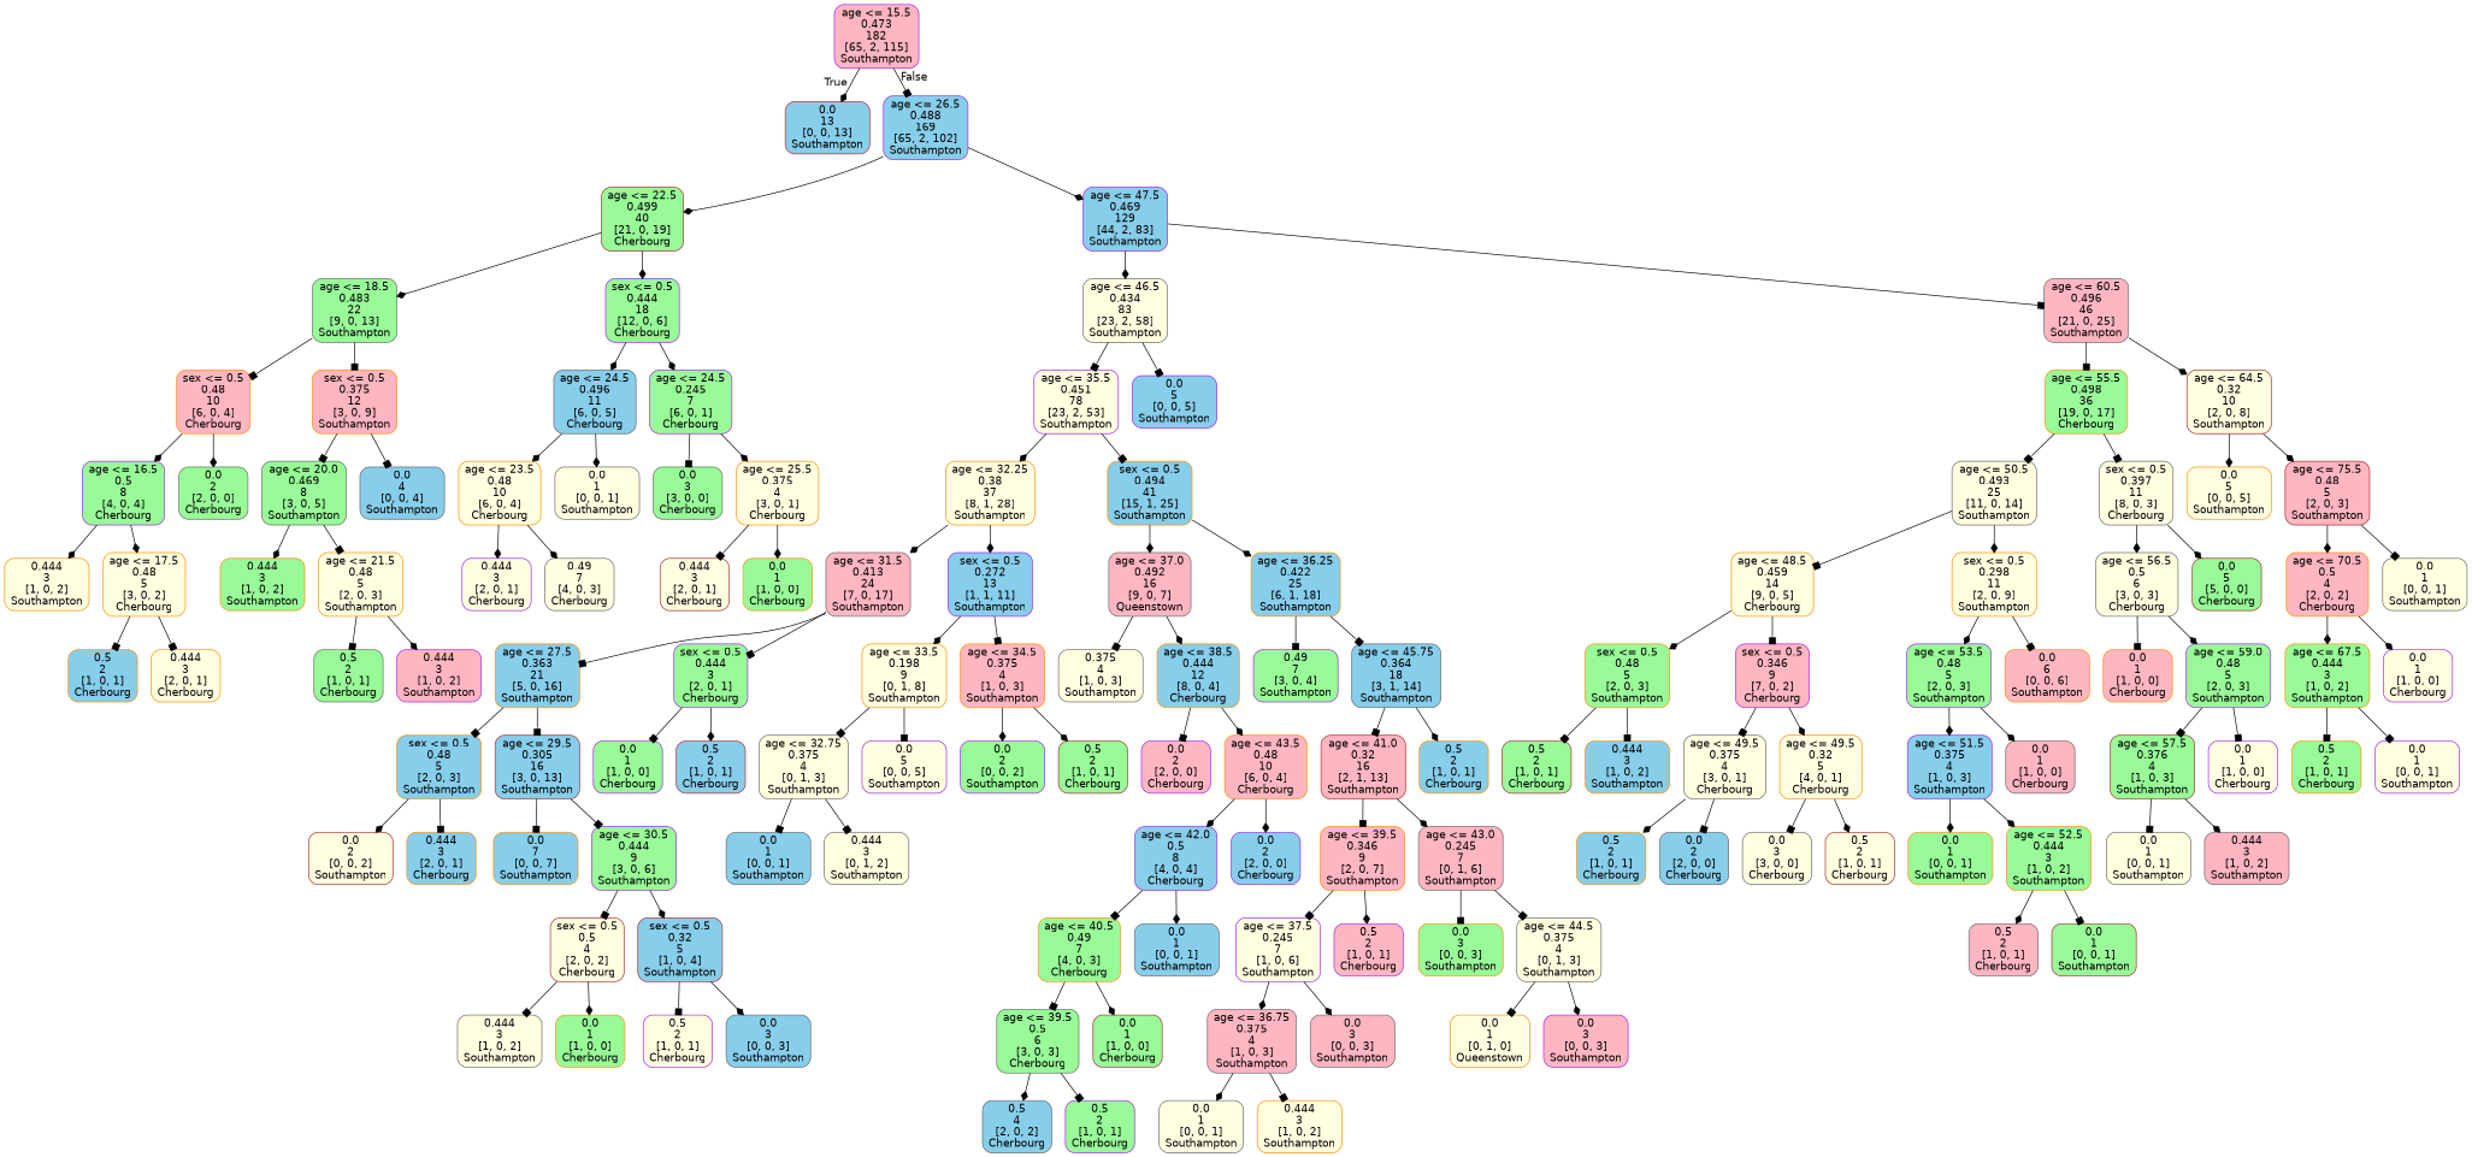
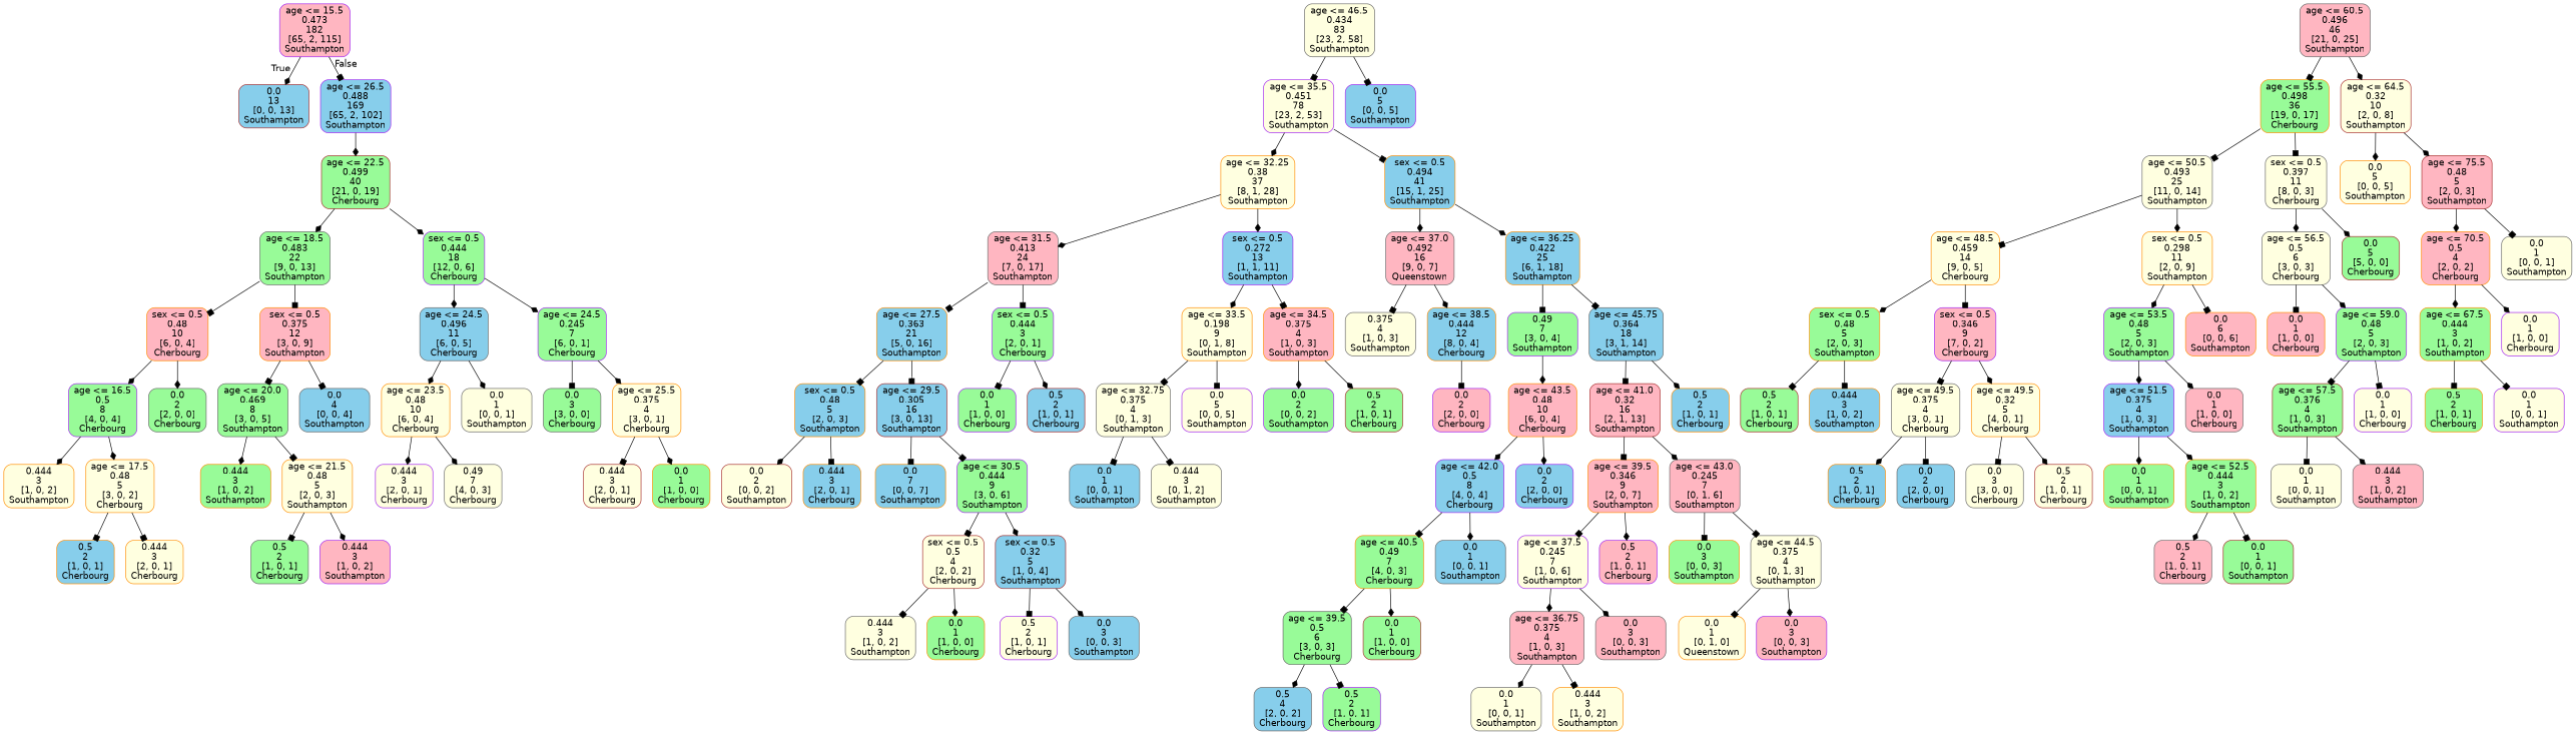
  digraph {
    fontname="DejaVu Sans"
    node [color=darkorange fillcolor=lightyellow fontname="DejaVu Sans" shape=box style="filled, rounded"]
    edge [arrowhead=diamond fontname="DejaVu Sans"]
    n1 [color=purple fillcolor=lightpink label="age <= 15.5\n0.473\n182\n[65, 2, 115]\nSouthampton"]
    n2 [color=brown fillcolor=skyblue label="0.0\n13\n[0, 0, 13]\nSouthampton"]
    n3 [color=purple fillcolor=skyblue label="age <= 26.5\n0.488\n169\n[65, 2, 102]\nSouthampton"]
    n4 [color=brown fillcolor=palegreen label="age <= 22.5\n0.499\n40\n[21, 0, 19]\nCherbourg"]
-   n5 [color=purple fillcolor=skyblue label="age <= 47.5\n0.469\n129\n[44, 2, 83]\nSouthampton"]
    n6 [color=gray40 fillcolor=palegreen label="age <= 18.5\n0.483\n22\n[9, 0, 13]\nSouthampton"]
    n7 [color=purple fillcolor=palegreen label="sex <= 0.5\n0.444\n18\n[12, 0, 6]\nCherbourg"]
    n8 [color=gray40 label="age <= 46.5\n0.434\n83\n[23, 2, 58]\nSouthampton"]
    n9 [color=gray40 fillcolor=lightpink label="age <= 60.5\n0.496\n46\n[21, 0, 25]\nSouthampton"]
    n10 [fillcolor=lightpink label="sex <= 0.5\n0.48\n10\n[6, 0, 4]\nCherbourg"]
    n11 [fillcolor=lightpink label="sex <= 0.5\n0.375\n12\n[3, 0, 9]\nSouthampton"]
    n12 [color=gray40 fillcolor=skyblue label="age <= 24.5\n0.496\n11\n[6, 0, 5]\nCherbourg"]
    n13 [color=purple fillcolor=palegreen label="age <= 24.5\n0.245\n7\n[6, 0, 1]\nCherbourg"]
    n14 [color=purple fillcolor=palegreen label="age <= 16.5\n0.5\n8\n[4, 0, 4]\nCherbourg"]
    n15 [color=gray40 fillcolor=palegreen label="0.0\n2\n[2, 0, 0]\nCherbourg"]
    n16 [color=gray40 fillcolor=palegreen label="age <= 20.0\n0.469\n8\n[3, 0, 5]\nSouthampton"]
    n17 [color=gray40 fillcolor=skyblue label="0.0\n4\n[0, 0, 4]\nSouthampton"]
    n18 [label="0.444\n3\n[1, 0, 2]\nSouthampton"]
    n19 [label="age <= 17.5\n0.48\n5\n[3, 0, 2]\nCherbourg"]
    n20 [fillcolor=skyblue label="0.5\n2\n[1, 0, 1]\nCherbourg"]
    n21 [label="0.444\n3\n[2, 0, 1]\nCherbourg"]
    n22 [fillcolor=palegreen label="0.444\n3\n[1, 0, 2]\nSouthampton"]
    n23 [label="age <= 21.5\n0.48\n5\n[2, 0, 3]\nSouthampton"]
    n24 [color=gray40 fillcolor=palegreen label="0.5\n2\n[1, 0, 1]\nCherbourg"]
    n25 [color=purple fillcolor=lightpink label="0.444\n3\n[1, 0, 2]\nSouthampton"]
    n26 [label="age <= 23.5\n0.48\n10\n[6, 0, 4]\nCherbourg"]
    n27 [color=gray40 label="0.0\n1\n[0, 0, 1]\nSouthampton"]
    n28 [color=gray40 fillcolor=palegreen label="0.0\n3\n[3, 0, 0]\nCherbourg"]
    n29 [label="age <= 25.5\n0.375\n4\n[3, 0, 1]\nCherbourg"]
    n30 [color=purple label="0.444\n3\n[2, 0, 1]\nCherbourg"]
    n31 [color=gray40 label="0.49\n7\n[4, 0, 3]\nCherbourg"]
    n32 [color=brown label="0.444\n3\n[2, 0, 1]\nCherbourg"]
    n33 [fillcolor=palegreen label="0.0\n1\n[1, 0, 0]\nCherbourg"]
    n34 [color=purple label="age <= 35.5\n0.451\n78\n[23, 2, 53]\nSouthampton"]
    n35 [color=purple fillcolor=skyblue label="0.0\n5\n[0, 0, 5]\nSouthampton"]
    n36 [fillcolor=palegreen label="age <= 55.5\n0.498\n36\n[19, 0, 17]\nCherbourg"]
    n37 [color=brown label="age <= 64.5\n0.32\n10\n[2, 0, 8]\nSouthampton"]
    n38 [label="age <= 32.25\n0.38\n37\n[8, 1, 28]\nSouthampton"]
    n39 [fillcolor=skyblue label="sex <= 0.5\n0.494\n41\n[15, 1, 25]\nSouthampton"]
    n40 [color=gray40 fillcolor=lightpink label="age <= 31.5\n0.413\n24\n[7, 0, 17]\nSouthampton"]
    n41 [color=purple fillcolor=skyblue label="sex <= 0.5\n0.272\n13\n[1, 1, 11]\nSouthampton"]
    n42 [color=gray40 fillcolor=lightpink label="age <= 37.0\n0.492\n16\n[9, 0, 7]\nQueenstown"]
    n43 [fillcolor=skyblue label="age <= 36.25\n0.422\n25\n[6, 1, 18]\nSouthampton"]
    n44 [fillcolor=skyblue label="age <= 27.5\n0.363\n21\n[5, 0, 16]\nSouthampton"]
    n45 [color=purple fillcolor=palegreen label="sex <= 0.5\n0.444\n3\n[2, 0, 1]\nCherbourg"]
    n46 [label="age <= 33.5\n0.198\n9\n[0, 1, 8]\nSouthampton"]
    n47 [fillcolor=lightpink label="age <= 34.5\n0.375\n4\n[1, 0, 3]\nSouthampton"]
    n48 [fillcolor=skyblue label="sex <= 0.5\n0.48\n5\n[2, 0, 3]\nSouthampton"]
    n49 [color=brown fillcolor=skyblue label="age <= 29.5\n0.305\n16\n[3, 0, 13]\nSouthampton"]
    n50 [color=purple fillcolor=palegreen label="0.0\n1\n[1, 0, 0]\nCherbourg"]
    n51 [color=brown fillcolor=skyblue label="0.5\n2\n[1, 0, 1]\nCherbourg"]
    n52 [color=brown label="0.0\n2\n[0, 0, 2]\nSouthampton"]
    n53 [fillcolor=skyblue label="0.444\n3\n[2, 0, 1]\nCherbourg"]
    n54 [fillcolor=skyblue label="0.0\n7\n[0, 0, 7]\nSouthampton"]
    n55 [color=purple fillcolor=palegreen label="age <= 30.5\n0.444\n9\n[3, 0, 6]\nSouthampton"]
    n56 [color=brown label="sex <= 0.5\n0.5\n4\n[2, 0, 2]\nCherbourg"]
    n57 [color=brown fillcolor=skyblue label="sex <= 0.5\n0.32\n5\n[1, 0, 4]\nSouthampton"]
    n58 [color=gray40 label="0.444\n3\n[1, 0, 2]\nSouthampton"]
    n59 [fillcolor=palegreen label="0.0\n1\n[1, 0, 0]\nCherbourg"]
    n60 [color=purple label="0.5\n2\n[1, 0, 1]\nCherbourg"]
    n61 [color=gray40 fillcolor=skyblue label="0.0\n3\n[0, 0, 3]\nSouthampton"]
    n62 [color=gray40 label="age <= 32.75\n0.375\n4\n[0, 1, 3]\nSouthampton"]
    n63 [color=purple label="0.0\n5\n[0, 0, 5]\nSouthampton"]
    n64 [color=purple fillcolor=palegreen label="0.0\n2\n[0, 0, 2]\nSouthampton"]
    n65 [color=brown fillcolor=palegreen label="0.5\n2\n[1, 0, 1]\nCherbourg"]
    n66 [color=gray40 fillcolor=skyblue label="0.0\n1\n[0, 0, 1]\nSouthampton"]
    n67 [color=gray40 label="0.444\n3\n[0, 1, 2]\nSouthampton"]
    n68 [color=gray40 label="0.375\n4\n[1, 0, 3]\nSouthampton"]
    n69 [fillcolor=skyblue label="age <= 38.5\n0.444\n12\n[8, 0, 4]\nCherbourg"]
    n70 [color=purple fillcolor=palegreen label="0.49\n7\n[3, 0, 4]\nSouthampton"]
    n71 [color=gray40 fillcolor=skyblue label="age <= 45.75\n0.364\n18\n[3, 1, 14]\nSouthampton"]
    n72 [color=purple fillcolor=lightpink label="0.0\n2\n[2, 0, 0]\nCherbourg"]
    n73 [fillcolor=lightpink label="age <= 43.5\n0.48\n10\n[6, 0, 4]\nCherbourg"]
    n74 [color=purple fillcolor=skyblue label="age <= 42.0\n0.5\n8\n[4, 0, 4]\nCherbourg"]
    n75 [color=purple fillcolor=skyblue label="0.0\n2\n[2, 0, 0]\nCherbourg"]
    n76 [fillcolor=palegreen label="age <= 40.5\n0.49\n7\n[4, 0, 3]\nCherbourg"]
    n77 [color=gray40 fillcolor=skyblue label="0.0\n1\n[0, 0, 1]\nSouthampton"]
    n78 [color=gray40 fillcolor=palegreen label="age <= 39.5\n0.5\n6\n[3, 0, 3]\nCherbourg"]
    n79 [color=brown fillcolor=palegreen label="0.0\n1\n[1, 0, 0]\nCherbourg"]
    n80 [color=gray40 fillcolor=skyblue label="0.5\n4\n[2, 0, 2]\nCherbourg"]
    n81 [color=purple fillcolor=palegreen label="0.5\n2\n[1, 0, 1]\nCherbourg"]
    n82 [color=brown fillcolor=lightpink label="age <= 41.0\n0.32\n16\n[2, 1, 13]\nSouthampton"]
    n83 [fillcolor=skyblue label="0.5\n2\n[1, 0, 1]\nCherbourg"]
    n84 [fillcolor=lightpink label="age <= 39.5\n0.346\n9\n[2, 0, 7]\nSouthampton"]
    n85 [color=gray40 fillcolor=lightpink label="age <= 43.0\n0.245\n7\n[0, 1, 6]\nSouthampton"]
    n86 [color=purple label="age <= 37.5\n0.245\n7\n[1, 0, 6]\nSouthampton"]
    n87 [color=purple fillcolor=lightpink label="0.5\n2\n[1, 0, 1]\nCherbourg"]
    n88 [fillcolor=palegreen label="0.0\n3\n[0, 0, 3]\nSouthampton"]
    n89 [color=gray40 label="age <= 44.5\n0.375\n4\n[0, 1, 3]\nSouthampton"]
    n90 [color=gray40 fillcolor=lightpink label="age <= 36.75\n0.375\n4\n[1, 0, 3]\nSouthampton"]
    n91 [color=gray40 fillcolor=lightpink label="0.0\n3\n[0, 0, 3]\nSouthampton"]
    n92 [color=gray40 label="0.0\n1\n[0, 0, 1]\nSouthampton"]
    n93 [label="0.444\n3\n[1, 0, 2]\nSouthampton"]
    n94 [label="0.0\n1\n[0, 1, 0]\nQueenstown"]
    n95 [color=purple fillcolor=lightpink label="0.0\n3\n[0, 0, 3]\nSouthampton"]
    n96 [color=gray40 label="age <= 50.5\n0.493\n25\n[11, 0, 14]\nSouthampton"]
    n97 [color=gray40 label="sex <= 0.5\n0.397\n11\n[8, 0, 3]\nCherbourg"]
    n98 [label="0.0\n5\n[0, 0, 5]\nSouthampton"]
    n99 [color=brown fillcolor=lightpink label="age <= 75.5\n0.48\n5\n[2, 0, 3]\nSouthampton"]
    n100 [label="age <= 48.5\n0.459\n14\n[9, 0, 5]\nCherbourg"]
    n101 [label="sex <= 0.5\n0.298\n11\n[2, 0, 9]\nSouthampton"]
    n102 [color=gray40 label="age <= 56.5\n0.5\n6\n[3, 0, 3]\nCherbourg"]
    n103 [color=brown fillcolor=palegreen label="0.0\n5\n[5, 0, 0]\nCherbourg"]
    n104 [fillcolor=palegreen label="sex <= 0.5\n0.48\n5\n[2, 0, 3]\nSouthampton"]
    n105 [color=purple fillcolor=lightpink label="sex <= 0.5\n0.346\n9\n[7, 0, 2]\nCherbourg"]
    n106 [color=purple fillcolor=palegreen label="age <= 53.5\n0.48\n5\n[2, 0, 3]\nSouthampton"]
    n107 [fillcolor=lightpink label="0.0\n6\n[0, 0, 6]\nSouthampton"]
    n108 [color=brown fillcolor=palegreen label="0.5\n2\n[1, 0, 1]\nCherbourg"]
    n109 [fillcolor=skyblue label="0.444\n3\n[1, 0, 2]\nSouthampton"]
    n110 [color=gray40 label="age <= 49.5\n0.375\n4\n[3, 0, 1]\nCherbourg"]
    n111 [label="age <= 49.5\n0.32\n5\n[4, 0, 1]\nCherbourg"]
    n112 [fillcolor=skyblue label="0.5\n2\n[1, 0, 1]\nCherbourg"]
    n113 [color=gray40 fillcolor=skyblue label="0.0\n2\n[2, 0, 0]\nCherbourg"]
    n114 [color=gray40 label="0.0\n3\n[3, 0, 0]\nCherbourg"]
    n115 [color=brown label="0.5\n2\n[1, 0, 1]\nCherbourg"]
    n116 [color=purple fillcolor=skyblue label="age <= 51.5\n0.375\n4\n[1, 0, 3]\nSouthampton"]
    n117 [color=gray40 fillcolor=lightpink label="0.0\n1\n[1, 0, 0]\nCherbourg"]
    n118 [fillcolor=palegreen label="0.0\n1\n[0, 0, 1]\nSouthampton"]
    n119 [fillcolor=palegreen label="age <= 52.5\n0.444\n3\n[1, 0, 2]\nSouthampton"]
    n120 [color=gray40 fillcolor=lightpink label="0.5\n2\n[1, 0, 1]\nCherbourg"]
    n121 [color=brown fillcolor=palegreen label="0.0\n1\n[0, 0, 1]\nSouthampton"]
    n122 [fillcolor=lightpink label="0.0\n1\n[1, 0, 0]\nCherbourg"]
    n123 [color=purple fillcolor=palegreen label="age <= 59.0\n0.48\n5\n[2, 0, 3]\nSouthampton"]
    n124 [color=brown fillcolor=palegreen label="age <= 57.5\n0.376\n4\n[1, 0, 3]\nSouthampton"]
    n125 [color=purple label="0.0\n1\n[1, 0, 0]\nCherbourg"]
    n126 [color=gray40 label="0.0\n1\n[0, 0, 1]\nSouthampton"]
    n127 [color=gray40 fillcolor=lightpink label="0.444\n3\n[1, 0, 2]\nSouthampton"]
    n128 [fillcolor=lightpink label="age <= 70.5\n0.5\n4\n[2, 0, 2]\nCherbourg"]
    n129 [color=gray40 label="0.0\n1\n[0, 0, 1]\nSouthampton"]
    n130 [fillcolor=palegreen label="age <= 67.5\n0.444\n3\n[1, 0, 2]\nSouthampton"]
    n131 [color=purple label="0.0\n1\n[1, 0, 0]\nCherbourg"]
    n132 [fillcolor=palegreen label="0.5\n2\n[1, 0, 1]\nCherbourg"]
    n133 [color=purple label="0.0\n1\n[0, 0, 1]\nSouthampton"]
    n1 -> n2 [headlabel=True labelangle=45 labeldistance=2.5]
    n1 -> n3 [arrowhead=box headlabel=False labelangle=-45 labeldistance=2.5]
    n3 -> n4
-   n3 -> n5
    n4 -> n6
    n4 -> n7
-   n5 -> n8
-   n5 -> n9 [arrowhead=box]
    n6 -> n10 [arrowhead=box]
    n6 -> n11 [arrowhead=box]
    n7 -> n12
    n7 -> n13
    n8 -> n34 [arrowhead=box]
    n8 -> n35 [arrowhead=box]
    n9 -> n36 [arrowhead=box]
    n9 -> n37
    n10 -> n14
    n10 -> n15
    n11 -> n16 [arrowhead=box]
    n11 -> n17 [arrowhead=box]
    n12 -> n26
    n12 -> n27
    n13 -> n28 [arrowhead=box]
    n13 -> n29
    n14 -> n18
    n14 -> n19
    n16 -> n22
    n16 -> n23 [arrowhead=box]
    n19 -> n20 [arrowhead=box]
    n19 -> n21 [arrowhead=box]
    n23 -> n24 [arrowhead=box]
    n23 -> n25
    n26 -> n30
    n26 -> n31
    n29 -> n32 [arrowhead=box]
    n29 -> n33
    n34 -> n38
    n34 -> n39 [arrowhead=box]
    n36 -> n96 [arrowhead=box]
    n36 -> n97 [arrowhead=box]
    n37 -> n98
    n37 -> n99
    n38 -> n40
    n38 -> n41
    n39 -> n42
    n39 -> n43
    n40 -> n44 [arrowhead=box]
    n40 -> n45 [arrowhead=box]
    n41 -> n46
    n41 -> n47 [arrowhead=box]
    n42 -> n68 [arrowhead=box]
    n42 -> n69
    n43 -> n70 [arrowhead=box]
    n43 -> n71 [arrowhead=box]
    n44 -> n48 [arrowhead=box]
    n44 -> n49 [arrowhead=box]
    n45 -> n50 [arrowhead=box]
    n45 -> n51
    n46 -> n62 [arrowhead=box]
    n46 -> n63 [arrowhead=box]
    n47 -> n64
    n47 -> n65
    n48 -> n52
    n48 -> n53 [arrowhead=box]
    n49 -> n54 [arrowhead=box]
    n49 -> n55 [arrowhead=box]
    n55 -> n56 [arrowhead=box]
    n55 -> n57
    n56 -> n58 [arrowhead=box]
    n56 -> n59
    n57 -> n60 [arrowhead=box]
    n57 -> n61
    n62 -> n66 [arrowhead=box]
    n62 -> n67 [arrowhead=box]
    n69 -> n72 [arrowhead=box]
-   n69 -> n73
+   n70 -> n73
    n71 -> n82 [arrowhead=box]
    n71 -> n83
    n73 -> n74
    n73 -> n75
    n74 -> n76 [arrowhead=box]
    n74 -> n77
    n76 -> n78 [arrowhead=box]
    n76 -> n79
    n78 -> n80
    n78 -> n81 [arrowhead=box]
    n82 -> n84 [arrowhead=box]
    n82 -> n85
    n84 -> n86 [arrowhead=box]
    n84 -> n87
    n85 -> n88 [arrowhead=box]
    n85 -> n89 [arrowhead=box]
    n86 -> n90
    n86 -> n91
    n89 -> n94 [arrowhead=box]
    n89 -> n95
    n90 -> n92
    n90 -> n93 [arrowhead=box]
    n96 -> n100 [arrowhead=box]
    n96 -> n101
    n97 -> n102
    n97 -> n103
    n99 -> n128
    n99 -> n129 [arrowhead=box]
    n100 -> n104
    n100 -> n105 [arrowhead=box]
    n101 -> n106
    n101 -> n107 [arrowhead=box]
    n102 -> n122 [arrowhead=box]
    n102 -> n123
    n104 -> n108 [arrowhead=box]
    n104 -> n109 [arrowhead=box]
    n105 -> n110 [arrowhead=box]
    n105 -> n111
    n106 -> n116
    n106 -> n117
    n110 -> n112
    n110 -> n113 [arrowhead=box]
    n111 -> n114 [arrowhead=box]
    n111 -> n115
    n116 -> n118
    n116 -> n119
    n119 -> n120
    n119 -> n121 [arrowhead=box]
    n123 -> n124 [arrowhead=box]
    n123 -> n125 [arrowhead=box]
    n124 -> n126 [arrowhead=box]
    n124 -> n127
    n128 -> n130
    n128 -> n131
    n130 -> n132 [arrowhead=box]
    n130 -> n133 [arrowhead=box]
  }
